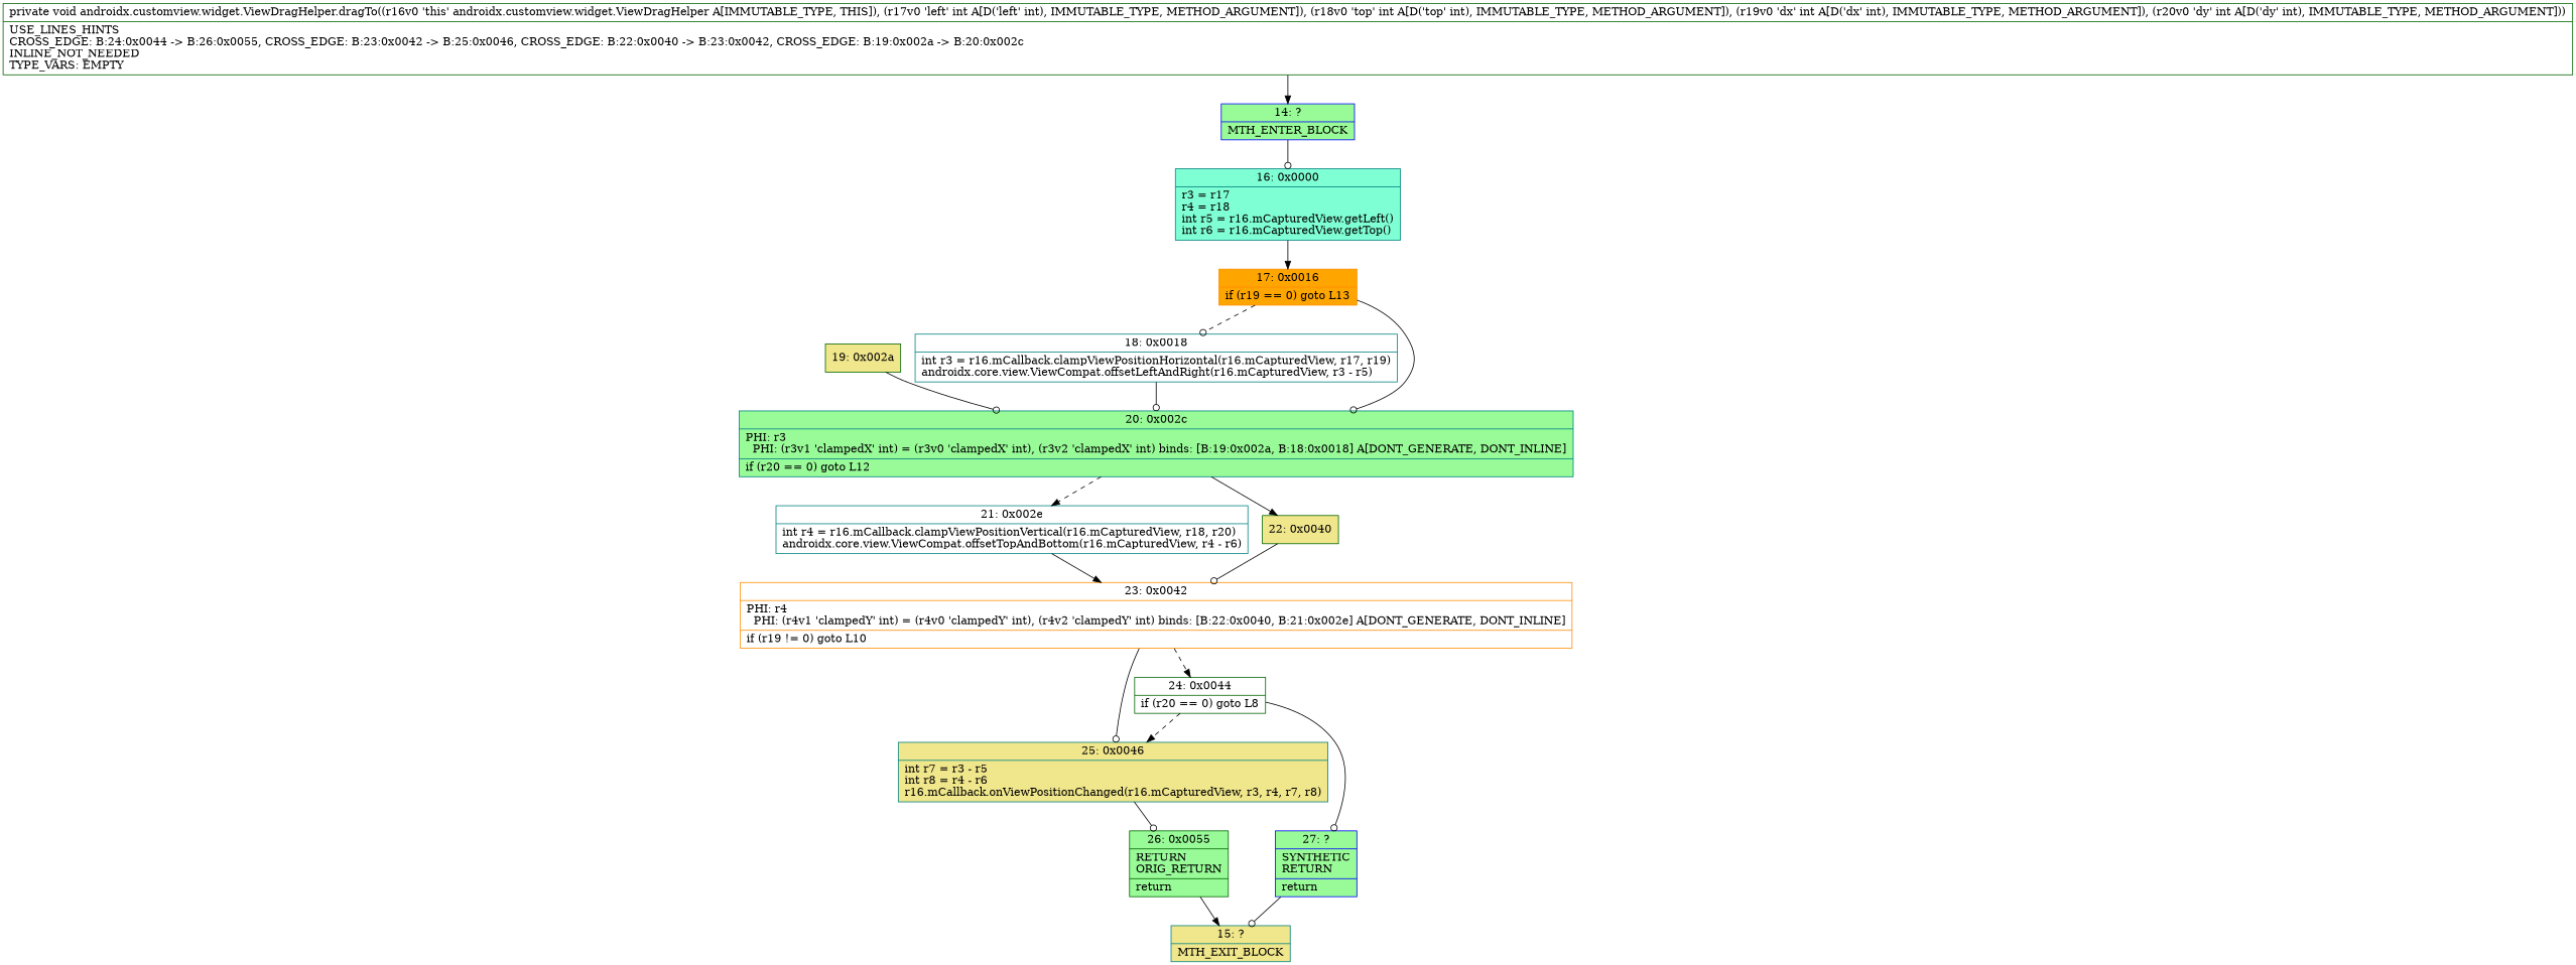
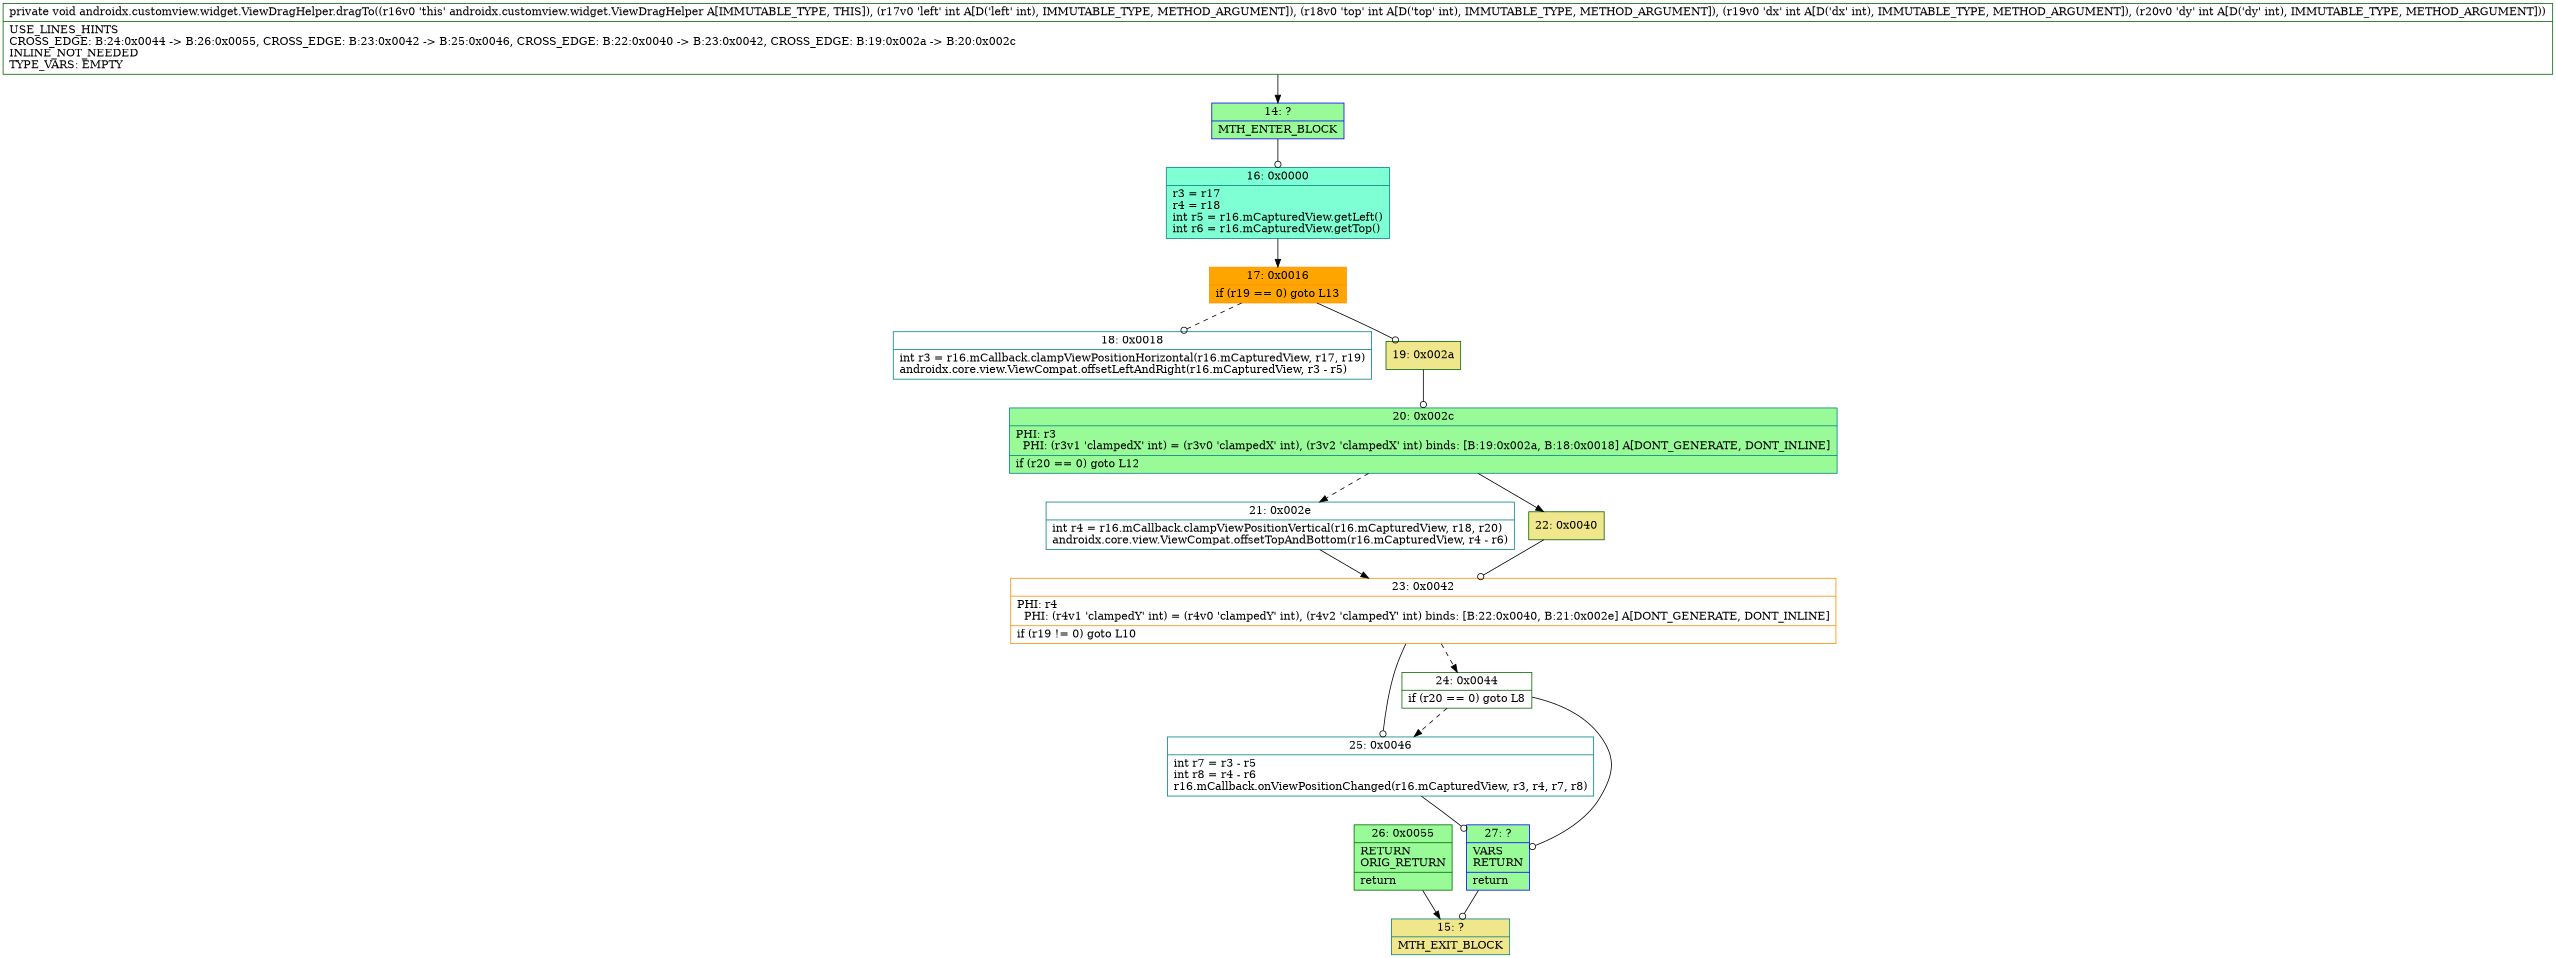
  digraph {
    node [color=teal fillcolor=white shape=record style=filled]
    edge [arrowhead=odot]
    n1 [color=blue fillcolor=palegreen label="{14\:\ ?|MTH_ENTER_BLOCK\l}"]
    n2 [fillcolor=aquamarine label="{16\:\ 0x0000|r3 = r17\lr4 = r18\lint r5 = r16.mCapturedView.getLeft()\lint r6 = r16.mCapturedView.getTop()\l}"]
    n3 [color=darkorange fillcolor=orange label="{17\:\ 0x0016|if (r19 == 0) goto L13\l}"]
    n4 [label="{18\:\ 0x0018|int r3 = r16.mCallback.clampViewPositionHorizontal(r16.mCapturedView, r17, r19)\landroidx.core.view.ViewCompat.offsetLeftAndRight(r16.mCapturedView, r3 \- r5)\l}"]
    n5 [color=darkgreen fillcolor=khaki label="{19\:\ 0x002a}"]
    n6 [fillcolor=palegreen label="{20\:\ 0x002c|PHI: r3 \l  PHI: (r3v1 'clampedX' int) = (r3v0 'clampedX' int), (r3v2 'clampedX' int) binds: [B:19:0x002a, B:18:0x0018] A[DONT_GENERATE, DONT_INLINE]\l|if (r20 == 0) goto L12\l}"]
    n7 [label="{21\:\ 0x002e|int r4 = r16.mCallback.clampViewPositionVertical(r16.mCapturedView, r18, r20)\landroidx.core.view.ViewCompat.offsetTopAndBottom(r16.mCapturedView, r4 \- r6)\l}"]
    n8 [color=darkgreen fillcolor=khaki label="{22\:\ 0x0040}"]
    n9 [color=darkorange label="{23\:\ 0x0042|PHI: r4 \l  PHI: (r4v1 'clampedY' int) = (r4v0 'clampedY' int), (r4v2 'clampedY' int) binds: [B:22:0x0040, B:21:0x002e] A[DONT_GENERATE, DONT_INLINE]\l|if (r19 != 0) goto L10\l}"]
    n10 [color=darkgreen label="{24\:\ 0x0044|if (r20 == 0) goto L8\l}"]
-   n11 [fillcolor=khaki label="{25\:\ 0x0046|int r7 = r3 \- r5\lint r8 = r4 \- r6\lr16.mCallback.onViewPositionChanged(r16.mCapturedView, r3, r4, r7, r8)\l}"]
-   n12 [color=blue fillcolor=palegreen label="{27\:\ ?|SYNTHETIC\lRETURN\l|return\l}"]
+   n11 [label="{25\:\ 0x0046|int r7 = r3 \- r5\lint r8 = r4 \- r6\lr16.mCallback.onViewPositionChanged(r16.mCapturedView, r3, r4, r7, r8)\l}"]
+   n12 [color=blue fillcolor=palegreen label="{27\:\ ?|VARS\lRETURN\l|return\l}"]
    n13 [color=darkgreen fillcolor=palegreen label="{26\:\ 0x0055|RETURN\lORIG_RETURN\l|return\l}"]
    n14 [fillcolor=khaki label="{15\:\ ?|MTH_EXIT_BLOCK\l}"]
    n15 [color=darkgreen label="{private void androidx.customview.widget.ViewDragHelper.dragTo((r16v0 'this' androidx.customview.widget.ViewDragHelper A[IMMUTABLE_TYPE, THIS]), (r17v0 'left' int A[D('left' int), IMMUTABLE_TYPE, METHOD_ARGUMENT]), (r18v0 'top' int A[D('top' int), IMMUTABLE_TYPE, METHOD_ARGUMENT]), (r19v0 'dx' int A[D('dx' int), IMMUTABLE_TYPE, METHOD_ARGUMENT]), (r20v0 'dy' int A[D('dy' int), IMMUTABLE_TYPE, METHOD_ARGUMENT]))  | USE_LINES_HINTS\lCROSS_EDGE: B:24:0x0044 \-\> B:26:0x0055, CROSS_EDGE: B:23:0x0042 \-\> B:25:0x0046, CROSS_EDGE: B:22:0x0040 \-\> B:23:0x0042, CROSS_EDGE: B:19:0x002a \-\> B:20:0x002c\lINLINE_NOT_NEEDED\lTYPE_VARS: EMPTY\l}"]
    n1 -> n2
    n2 -> n3 [arrowhead=normal]
    n3 -> n4 [style=dashed]
-   n3 -> n6
-   n4 -> n6
+   n3 -> n5
    n5 -> n6
    n6 -> n7 [arrowhead=normal style=dashed]
    n6 -> n8 [arrowhead=normal]
    n7 -> n9 [arrowhead=normal]
    n8 -> n9
    n9 -> n10 [arrowhead=normal style=dashed]
    n9 -> n11
    n10 -> n11 [arrowhead=normal style=dashed]
    n10 -> n12
-   n11 -> n13
+   n11 -> n12
    n12 -> n14
    n13 -> n14 [arrowhead=normal]
    n15 -> n1 [arrowhead=normal]
  }
